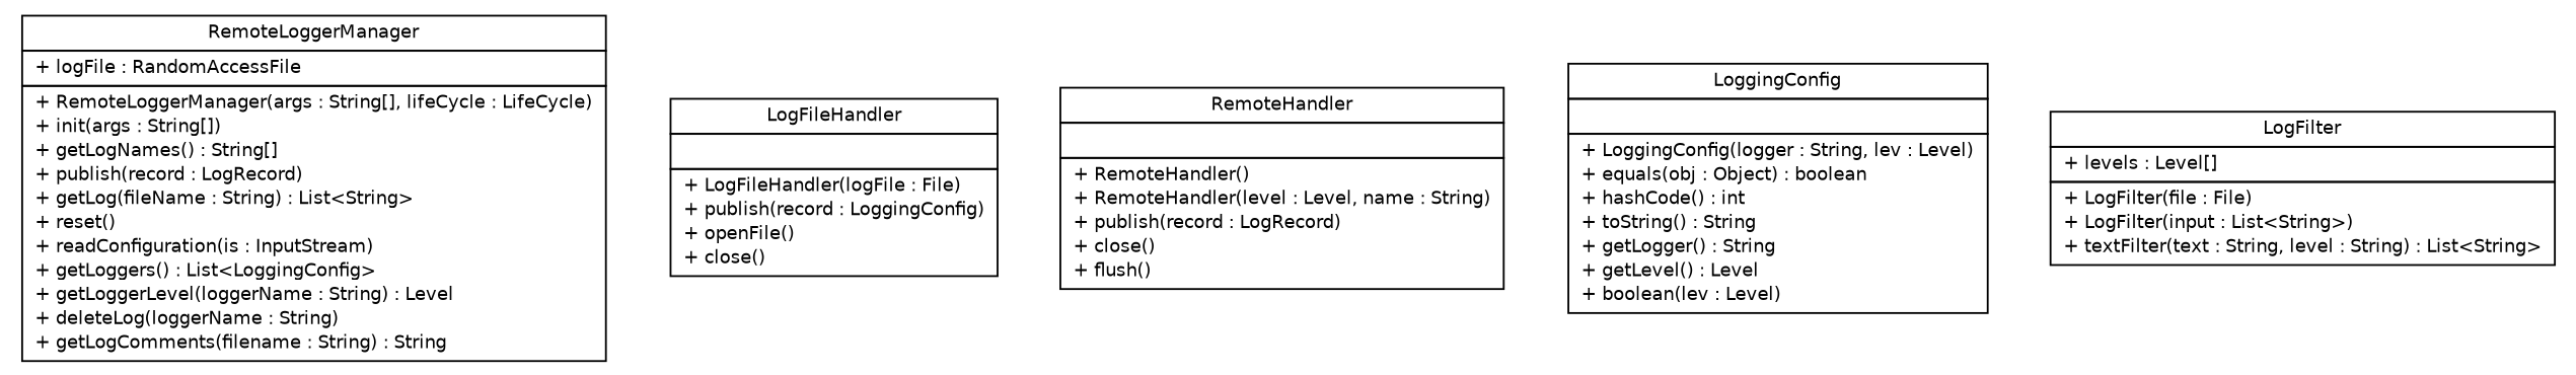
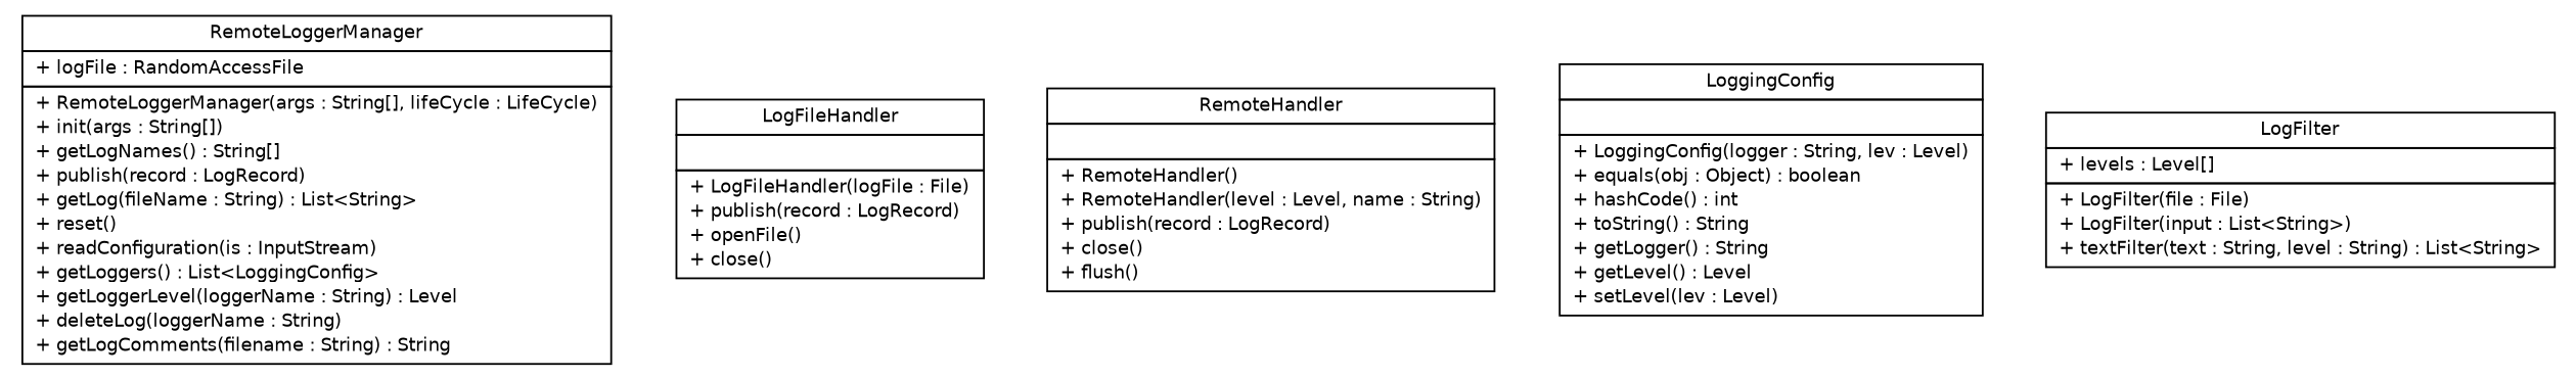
  digraph {
    nodesep=0.25
    ranksep=0.5
    node [fontcolor=black fontname=Helvetica fontsize=10.0 shape=plaintext]
    n1 [label=<<table title="sorcer.core.provider.logger.RemoteLoggerManager" border="0" cellborder="1" cellspacing="0" cellpadding="2" port="p" href="./RemoteLoggerManager.html"> 		<tr><td><table border="0" cellspacing="0" cellpadding="1"> <tr><td align="center" balign="center"> RemoteLoggerManager </td></tr> 		</table></td></tr> 		<tr><td><table border="0" cellspacing="0" cellpadding="1"> <tr><td align="left" balign="left"> + logFile : RandomAccessFile </td></tr> 		</table></td></tr> 		<tr><td><table border="0" cellspacing="0" cellpadding="1"> <tr><td align="left" balign="left"> + RemoteLoggerManager(args : String[], lifeCycle : LifeCycle) </td></tr> <tr><td align="left" balign="left"> + init(args : String[]) </td></tr> <tr><td align="left" balign="left"> + getLogNames() : String[] </td></tr> <tr><td align="left" balign="left"> + publish(record : LogRecord) </td></tr> <tr><td align="left" balign="left"> + getLog(fileName : String) : List&lt;String&gt; </td></tr> <tr><td align="left" balign="left"> + reset() </td></tr> <tr><td align="left" balign="left"> + readConfiguration(is : InputStream) </td></tr> <tr><td align="left" balign="left"> + getLoggers() : List&lt;LoggingConfig&gt; </td></tr> <tr><td align="left" balign="left"> + getLoggerLevel(loggerName : String) : Level </td></tr> <tr><td align="left" balign="left"> + deleteLog(loggerName : String) </td></tr> <tr><td align="left" balign="left"> + getLogComments(filename : String) : String </td></tr> 		</table></td></tr> 		</table>>]
-   n2 [label=<<table title="sorcer.core.provider.logger.LogFileHandler" border="0" cellborder="1" cellspacing="0" cellpadding="2" port="p" href="./LogFileHandler.html"> 		<tr><td><table border="0" cellspacing="0" cellpadding="1"> <tr><td align="center" balign="center"> LogFileHandler </td></tr> 		</table></td></tr> 		<tr><td><table border="0" cellspacing="0" cellpadding="1"> <tr><td align="left" balign="left">  </td></tr> 		</table></td></tr> 		<tr><td><table border="0" cellspacing="0" cellpadding="1"> <tr><td align="left" balign="left"> + LogFileHandler(logFile : File) </td></tr> <tr><td align="left" balign="left"> + publish(record : LoggingConfig) </td></tr> <tr><td align="left" balign="left"> + openFile() </td></tr> <tr><td align="left" balign="left"> + close() </td></tr> 		</table></td></tr> 		</table>>]
+   n2 [label=<<table title="sorcer.core.provider.logger.LogFileHandler" border="0" cellborder="1" cellspacing="0" cellpadding="2" port="p" href="./LogFileHandler.html"> 		<tr><td><table border="0" cellspacing="0" cellpadding="1"> <tr><td align="center" balign="center"> LogFileHandler </td></tr> 		</table></td></tr> 		<tr><td><table border="0" cellspacing="0" cellpadding="1"> <tr><td align="left" balign="left">  </td></tr> 		</table></td></tr> 		<tr><td><table border="0" cellspacing="0" cellpadding="1"> <tr><td align="left" balign="left"> + LogFileHandler(logFile : File) </td></tr> <tr><td align="left" balign="left"> + publish(record : LogRecord) </td></tr> <tr><td align="left" balign="left"> + openFile() </td></tr> <tr><td align="left" balign="left"> + close() </td></tr> 		</table></td></tr> 		</table>>]
    n3 [label=<<table title="sorcer.core.provider.logger.RemoteHandler" border="0" cellborder="1" cellspacing="0" cellpadding="2" port="p" href="./RemoteHandler.html"> 		<tr><td><table border="0" cellspacing="0" cellpadding="1"> <tr><td align="center" balign="center"> RemoteHandler </td></tr> 		</table></td></tr> 		<tr><td><table border="0" cellspacing="0" cellpadding="1"> <tr><td align="left" balign="left">  </td></tr> 		</table></td></tr> 		<tr><td><table border="0" cellspacing="0" cellpadding="1"> <tr><td align="left" balign="left"> + RemoteHandler() </td></tr> <tr><td align="left" balign="left"> + RemoteHandler(level : Level, name : String) </td></tr> <tr><td align="left" balign="left"> + publish(record : LogRecord) </td></tr> <tr><td align="left" balign="left"> + close() </td></tr> <tr><td align="left" balign="left"> + flush() </td></tr> 		</table></td></tr> 		</table>>]
-   n4 [label=<<table title="sorcer.core.provider.logger.LoggingConfig" border="0" cellborder="1" cellspacing="0" cellpadding="2" port="p" href="./LoggingConfig.html"> 		<tr><td><table border="0" cellspacing="0" cellpadding="1"> <tr><td align="center" balign="center"> LoggingConfig </td></tr> 		</table></td></tr> 		<tr><td><table border="0" cellspacing="0" cellpadding="1"> <tr><td align="left" balign="left">  </td></tr> 		</table></td></tr> 		<tr><td><table border="0" cellspacing="0" cellpadding="1"> <tr><td align="left" balign="left"> + LoggingConfig(logger : String, lev : Level) </td></tr> <tr><td align="left" balign="left"> + equals(obj : Object) : boolean </td></tr> <tr><td align="left" balign="left"> + hashCode() : int </td></tr> <tr><td align="left" balign="left"> + toString() : String </td></tr> <tr><td align="left" balign="left"> + getLogger() : String </td></tr> <tr><td align="left" balign="left"> + getLevel() : Level </td></tr> <tr><td align="left" balign="left"> + boolean(lev : Level) </td></tr> 		</table></td></tr> 		</table>>]
+   n4 [label=<<table title="sorcer.core.provider.logger.LoggingConfig" border="0" cellborder="1" cellspacing="0" cellpadding="2" port="p" href="./LoggingConfig.html"> 		<tr><td><table border="0" cellspacing="0" cellpadding="1"> <tr><td align="center" balign="center"> LoggingConfig </td></tr> 		</table></td></tr> 		<tr><td><table border="0" cellspacing="0" cellpadding="1"> <tr><td align="left" balign="left">  </td></tr> 		</table></td></tr> 		<tr><td><table border="0" cellspacing="0" cellpadding="1"> <tr><td align="left" balign="left"> + LoggingConfig(logger : String, lev : Level) </td></tr> <tr><td align="left" balign="left"> + equals(obj : Object) : boolean </td></tr> <tr><td align="left" balign="left"> + hashCode() : int </td></tr> <tr><td align="left" balign="left"> + toString() : String </td></tr> <tr><td align="left" balign="left"> + getLogger() : String </td></tr> <tr><td align="left" balign="left"> + getLevel() : Level </td></tr> <tr><td align="left" balign="left"> + setLevel(lev : Level) </td></tr> 		</table></td></tr> 		</table>>]
    n5 [label=<<table title="sorcer.core.provider.logger.LogFilter" border="0" cellborder="1" cellspacing="0" cellpadding="2" port="p" href="./LogFilter.html"> 		<tr><td><table border="0" cellspacing="0" cellpadding="1"> <tr><td align="center" balign="center"> LogFilter </td></tr> 		</table></td></tr> 		<tr><td><table border="0" cellspacing="0" cellpadding="1"> <tr><td align="left" balign="left"> + levels : Level[] </td></tr> 		</table></td></tr> 		<tr><td><table border="0" cellspacing="0" cellpadding="1"> <tr><td align="left" balign="left"> + LogFilter(file : File) </td></tr> <tr><td align="left" balign="left"> + LogFilter(input : List&lt;String&gt;) </td></tr> <tr><td align="left" balign="left"> + textFilter(text : String, level : String) : List&lt;String&gt; </td></tr> 		</table></td></tr> 		</table>>]
  }
